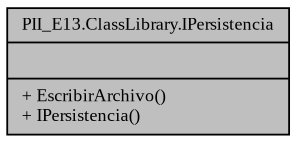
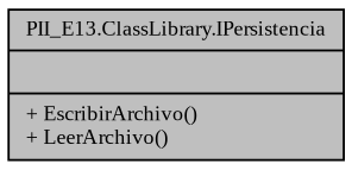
  digraph {
    fontname="Liberation Serif"
-   n1 [color=black fillcolor=grey75 fontcolor=black fontname="Liberation Serif" fontsize=10 height=0.2 label="{PII_E13.ClassLibrary.IPersistencia\n||+ EscribirArchivo()\l+ IPersistencia()\l}" shape=record style=filled width=0.4]
+   n1 [color=black fillcolor=grey75 fontcolor=black fontname="Liberation Serif" fontsize=10 height=0.2 label="{PII_E13.ClassLibrary.IPersistencia\n||+ EscribirArchivo()\l+ LeerArchivo()\l}" shape=record style=filled width=0.4]
  }
